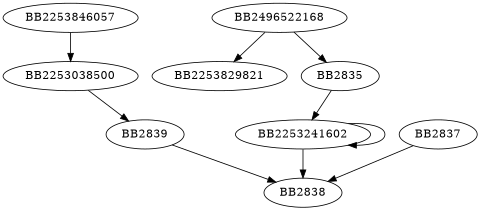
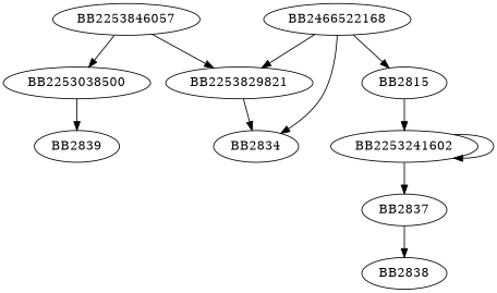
  digraph {
    BB2253846057
    BB2253829821
    n3 [label=BB2253038500]
+   BB2834
    BB2839
-   BB2466522168 [label=BB2496522168]
-   BB2835
+   BB2466522168
+   BB2835 [label=BB2815]
    BB2838
    n9 [label=BB2253241602]
    BB2837
+   BB2253846057 -> BB2253829821
    BB2253846057 -> n3
+   BB2253829821 -> BB2834
    n3 -> BB2839
-   BB2839 -> BB2838
    BB2466522168 -> BB2253829821
+   BB2466522168 -> BB2834
    BB2466522168 -> BB2835
    BB2835 -> n9
    n9 -> n9
-   n9 -> BB2838
+   n9 -> BB2837
    BB2837 -> BB2838
  }
